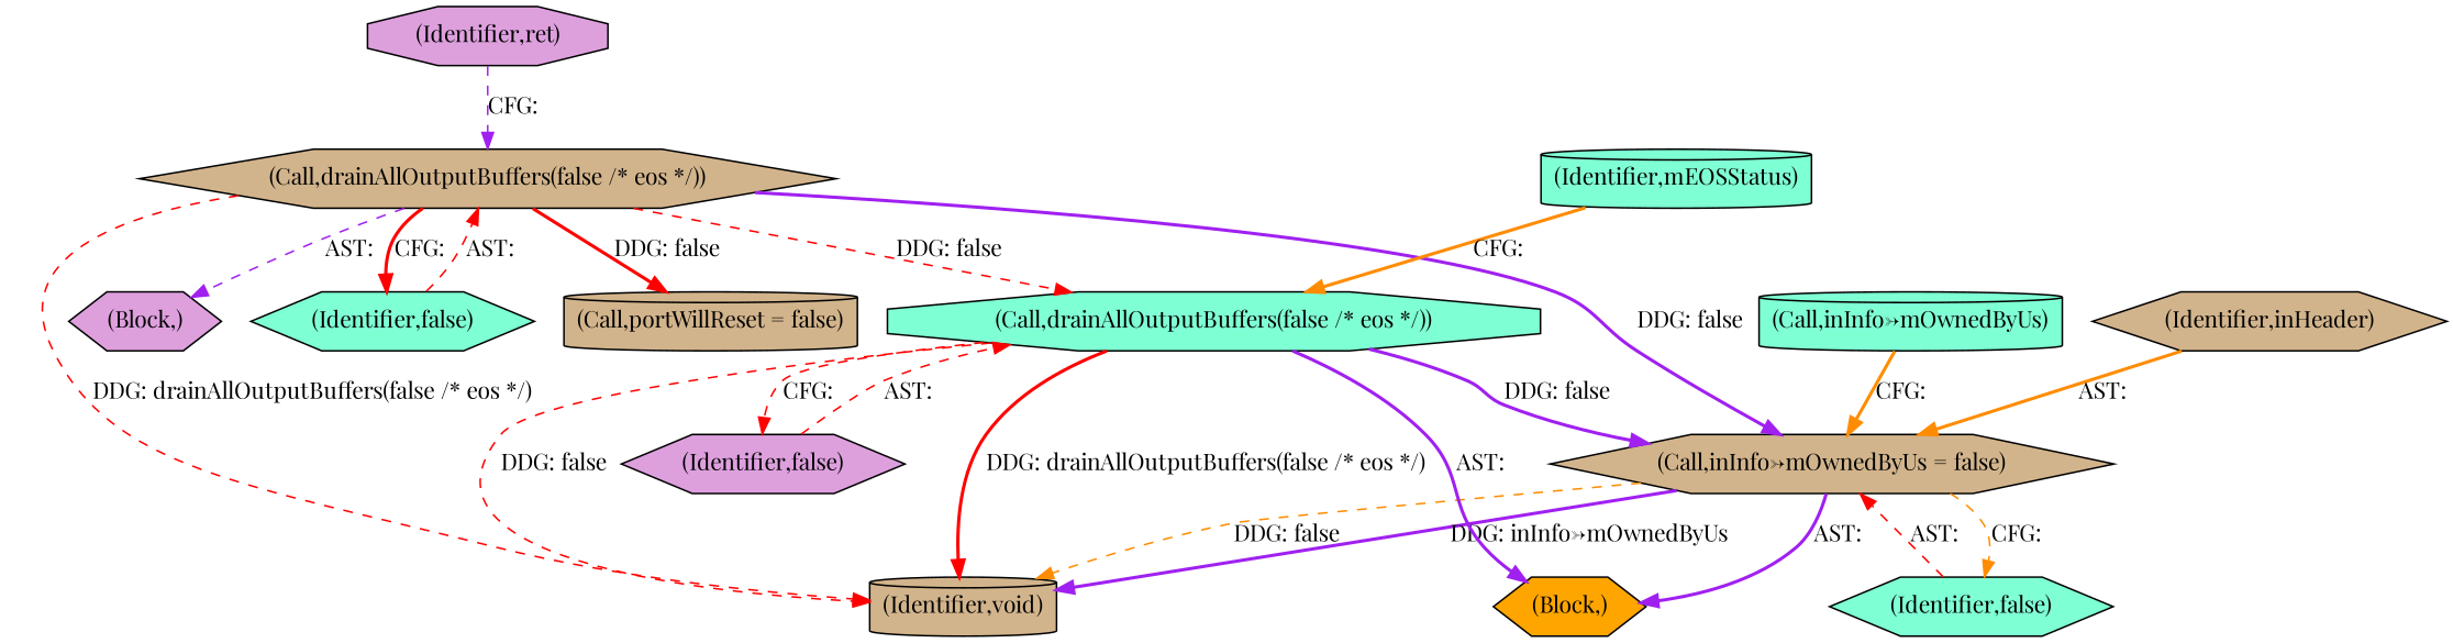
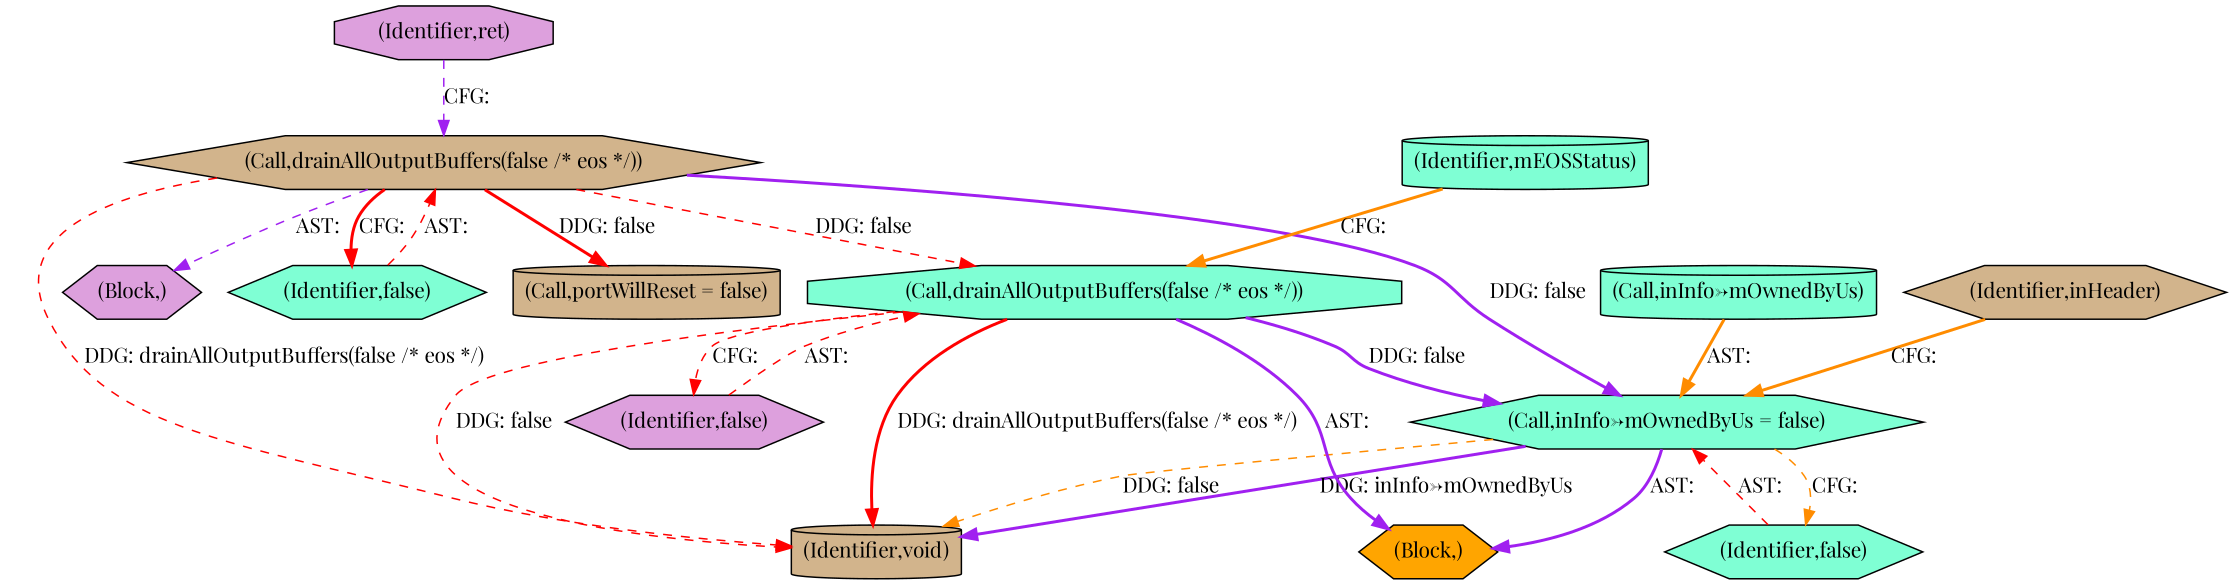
  digraph {
    fontname="Playfair Display"
    node [fillcolor=tan fontname="Playfair Display" shape=hexagon style=filled]
    edge [color=red fontname="Playfair Display" style=bold]
-   n1 [label="(Call,inInfo->mOwnedByUs = false)"]
+   n1 [fillcolor=aquamarine label="(Call,inInfo->mOwnedByUs = false)"]
    n2 [fillcolor=orange label="(Block,)"]
    n3 [label="(Identifier,void)" shape=cylinder]
    n4 [fillcolor=aquamarine label="(Identifier,false)"]
    n5 [fillcolor=aquamarine label="(Call,drainAllOutputBuffers(false /* eos */))" shape=octagon]
    n6 [fillcolor=plum label="(Identifier,false)"]
    n7 [label="(Call,drainAllOutputBuffers(false /* eos */))"]
    n8 [fillcolor=plum label="(Block,)"]
    n9 [fillcolor=aquamarine label="(Identifier,false)"]
    n10 [label="(Call,portWillReset = false)" shape=cylinder]
    n11 [fillcolor=plum label="(Identifier,ret)" shape=octagon]
    n12 [fillcolor=aquamarine label="(Identifier,mEOSStatus)" shape=cylinder]
    n13 [fillcolor=aquamarine label="(Call,inInfo->mOwnedByUs)" shape=cylinder]
    n14 [label="(Identifier,inHeader)"]
    n1 -> n2 [color=purple label="AST: "]
    n1 -> n3 [color=purple label="DDG: inInfo->mOwnedByUs"]
    n1 -> n3 [color=darkorange label="DDG: false" style=dashed]
    n1 -> n4 [color=darkorange label="CFG: " style=dashed]
    n4 -> n1 [label="AST: " style=dashed]
    n5 -> n1 [color=purple label="DDG: false"]
    n5 -> n2 [color=purple label="AST: "]
    n5 -> n3 [label="DDG: drainAllOutputBuffers(false /* eos */)"]
    n5 -> n3 [label="DDG: false" style=dashed]
    n5 -> n6 [label="CFG: " style=dashed]
    n6 -> n5 [label="AST: " style=dashed]
    n7 -> n1 [color=purple label="DDG: false"]
    n7 -> n3 [label="DDG: drainAllOutputBuffers(false /* eos */)" style=dashed]
    n7 -> n5 [label="DDG: false" style=dashed]
    n7 -> n8 [color=purple label="AST: " style=dashed]
    n7 -> n9 [label="CFG: "]
    n7 -> n10 [label="DDG: false"]
    n9 -> n7 [label="AST: " style=dashed]
    n11 -> n7 [color=purple label="CFG: " style=dashed]
    n12 -> n5 [color=darkorange label="CFG: "]
-   n13 -> n1 [color=darkorange label="CFG: "]
-   n14 -> n1 [color=darkorange label="AST: "]
+   n13 -> n1 [color=darkorange label="AST: "]
+   n14 -> n1 [color=darkorange label="CFG: "]
  }
